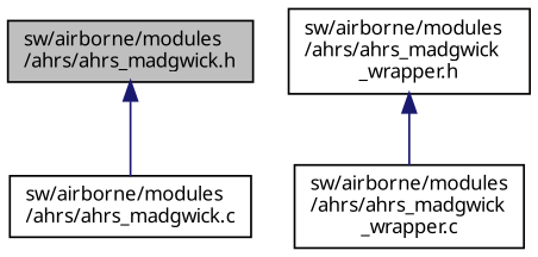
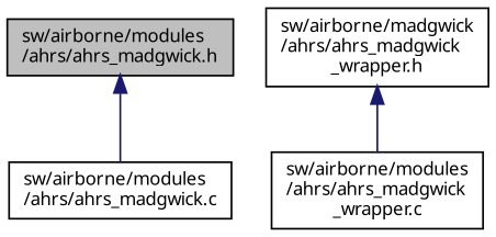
  digraph {
    fontname="Noto Sans"
    node [color=black fillcolor=white fontname="Noto Sans" fontsize=10 shape=record style=filled]
    edge [color=midnightblue dir=back fontname="Noto Sans" fontsize=10 labelfontname=FreeSans labelfontsize=10 style=solid]
    n1 [fillcolor=grey75 fontcolor=black height=0.2 label="sw/airborne/modules\l/ahrs/ahrs_madgwick.h" width=0.4]
    n2 [height=0.2 label="sw/airborne/modules\l/ahrs/ahrs_madgwick.c" width=0.4]
-   n3 [height=0.2 label="sw/airborne/modules\l/ahrs/ahrs_madgwick\l_wrapper.h" width=0.4]
+   n3 [height=0.2 label="sw/airborne/madgwick\l/ahrs/ahrs_madgwick\l_wrapper.h" width=0.4]
    n4 [height=0.2 label="sw/airborne/modules\l/ahrs/ahrs_madgwick\l_wrapper.c" width=0.4]
    n1 -> n2
    n3 -> n4
  }
